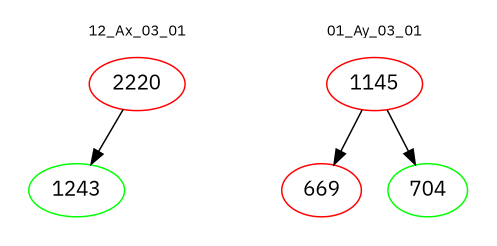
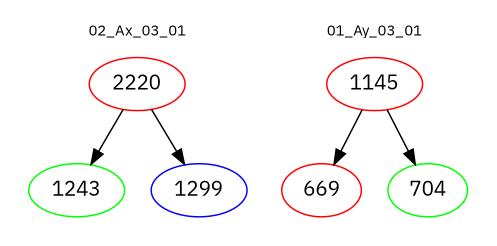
  digraph {
    fontname="IBM Plex Sans"
    node [color=red fontname="IBM Plex Sans"]
    edge [color=black fontname="IBM Plex Sans"]
    n1 [label=2220]
    n2 [color=green label=1243]
+   n3 [color=blue label=1299]
    n4 [label=1145]
    n5 [label=669]
    n6 [color=green label=704]
    subgraph cluster_1 {
      color=white
      fontsize=10
-     label="12_Ax_03_01"
+     label="02_Ax_03_01"
      n1
      n2
+     n3
    }
    subgraph cluster_2 {
      color=white
      fontsize=10
      label="01_Ay_03_01"
      n4
      n5
      n6
    }
    n1 -> n2
+   n1 -> n3
    n4 -> n5
    n4 -> n6
  }
